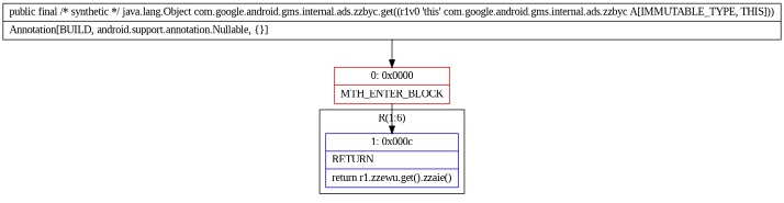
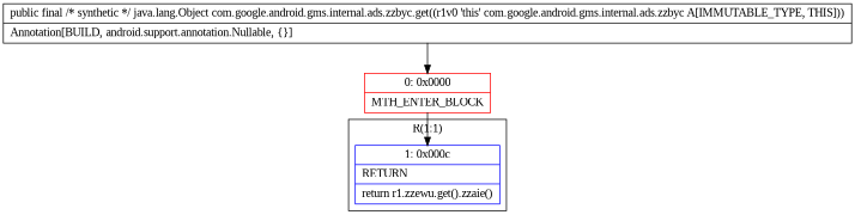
  digraph {
    fontname="Liberation Serif"
    node [shape=record fontname="Liberation Serif"]
    edge [fontname="Liberation Serif"]
    n1 [color=blue label="{1\:\ 0x000c|RETURN\l|return r1.zzewu.get().zzaie()\l}"]
    n2 [color=red label="{0\:\ 0x0000|MTH_ENTER_BLOCK\l}"]
    n3 [label="{public final \/* synthetic *\/ java.lang.Object com.google.android.gms.internal.ads.zzbyc.get((r1v0 'this' com.google.android.gms.internal.ads.zzbyc A[IMMUTABLE_TYPE, THIS]))  | Annotation[BUILD, android.support.annotation.Nullable, \{\}]\l}"]
    subgraph cluster_1 {
-     label="R(1:6)"
+     label="R(1:1)"
      n1
    }
    n2 -> n1
    n3 -> n2
  }
